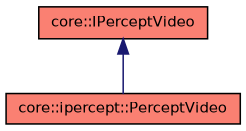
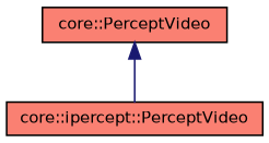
  digraph {
    node [color=black fillcolor=salmon fontname=Helvetica fontsize=10 shape=record style=filled]
-   n1 [fontcolor=black height=0.2 label="core::IPerceptVideo" width=0.4]
+   n1 [fontcolor=black height=0.2 label="core::PerceptVideo" width=0.4]
    n2 [height=0.2 label="core::ipercept::PerceptVideo" width=0.4]
    n1 -> n2 [color=midnightblue dir=back fontname=Helvetica fontsize=10 labelfontname=Helvetica labelfontsize=10 style=solid]
  }
